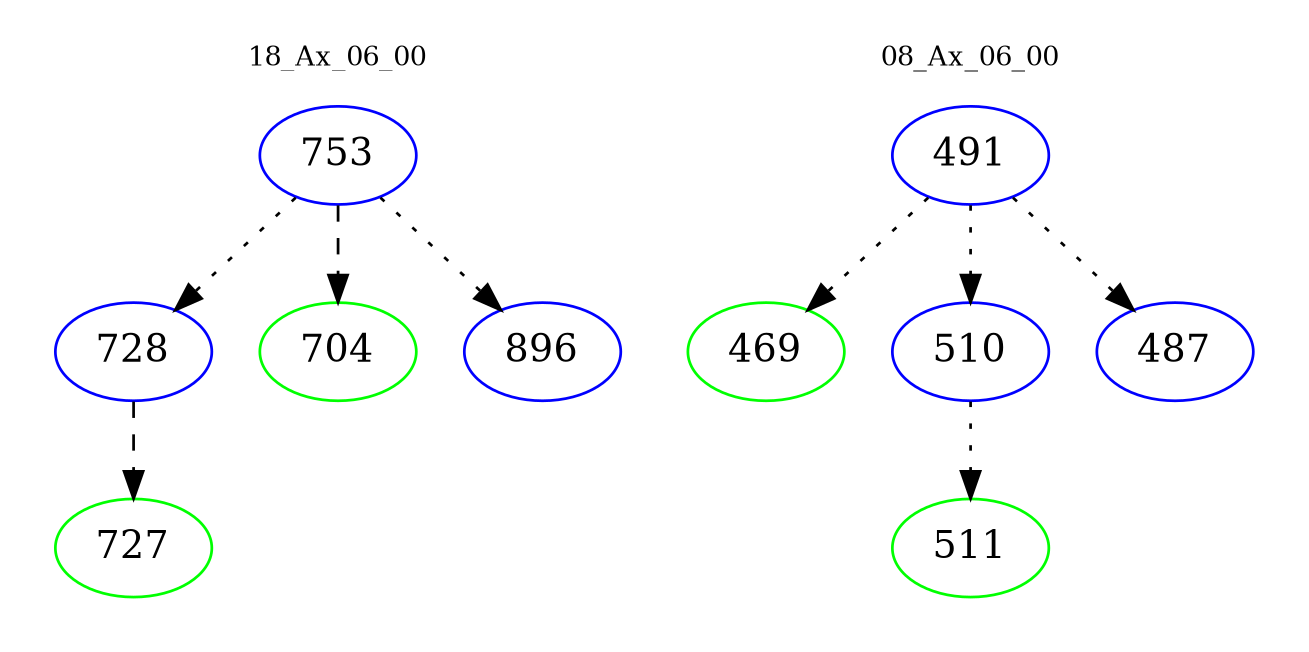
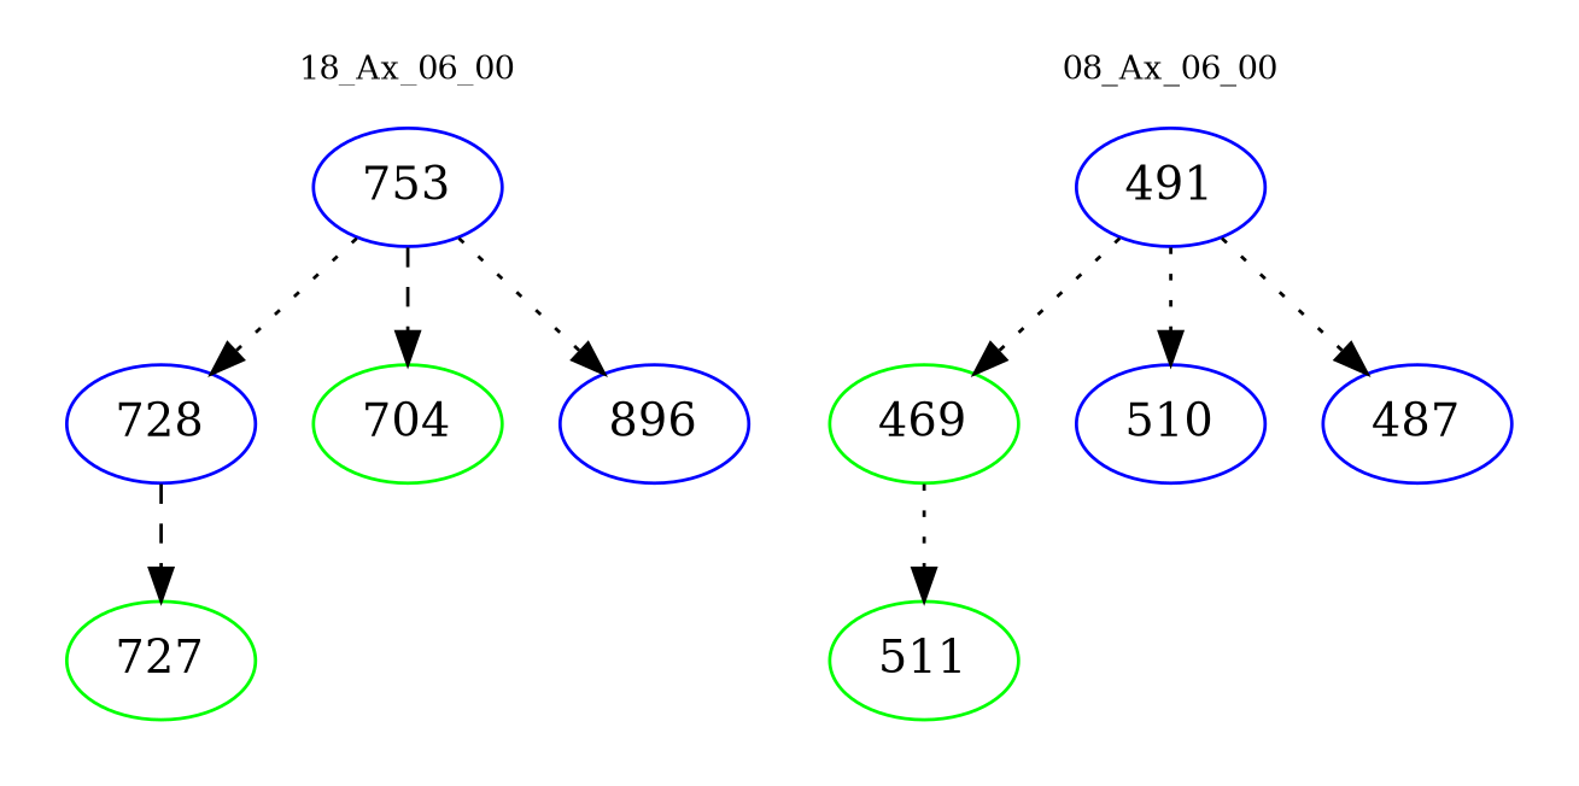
  digraph {
    node [color=blue]
    edge [color=black style=dotted]
    n1 [label=753]
    n2 [label=728]
    n3 [color=green label=704]
    n4 [label=896]
    n5 [color=green label=727]
    n6 [label=491]
    n7 [color=green label=469]
    n8 [label=510]
    n9 [label=487]
    n10 [color=green label=511]
    subgraph cluster_1 {
      color=white
      fontsize=10
      label="18_Ax_06_00"
      n1
      n2
      n3
      n4
      n5
    }
    subgraph cluster_2 {
      color=white
      fontsize=10
      label="08_Ax_06_00"
      n6
      n7
      n8
      n9
      n10
    }
    n1 -> n2
    n1 -> n3 [style=dashed]
    n1 -> n4
    n2 -> n5 [style=dashed]
    n6 -> n7
    n6 -> n8
    n6 -> n9
-   n8 -> n10
+   n7 -> n10
  }
